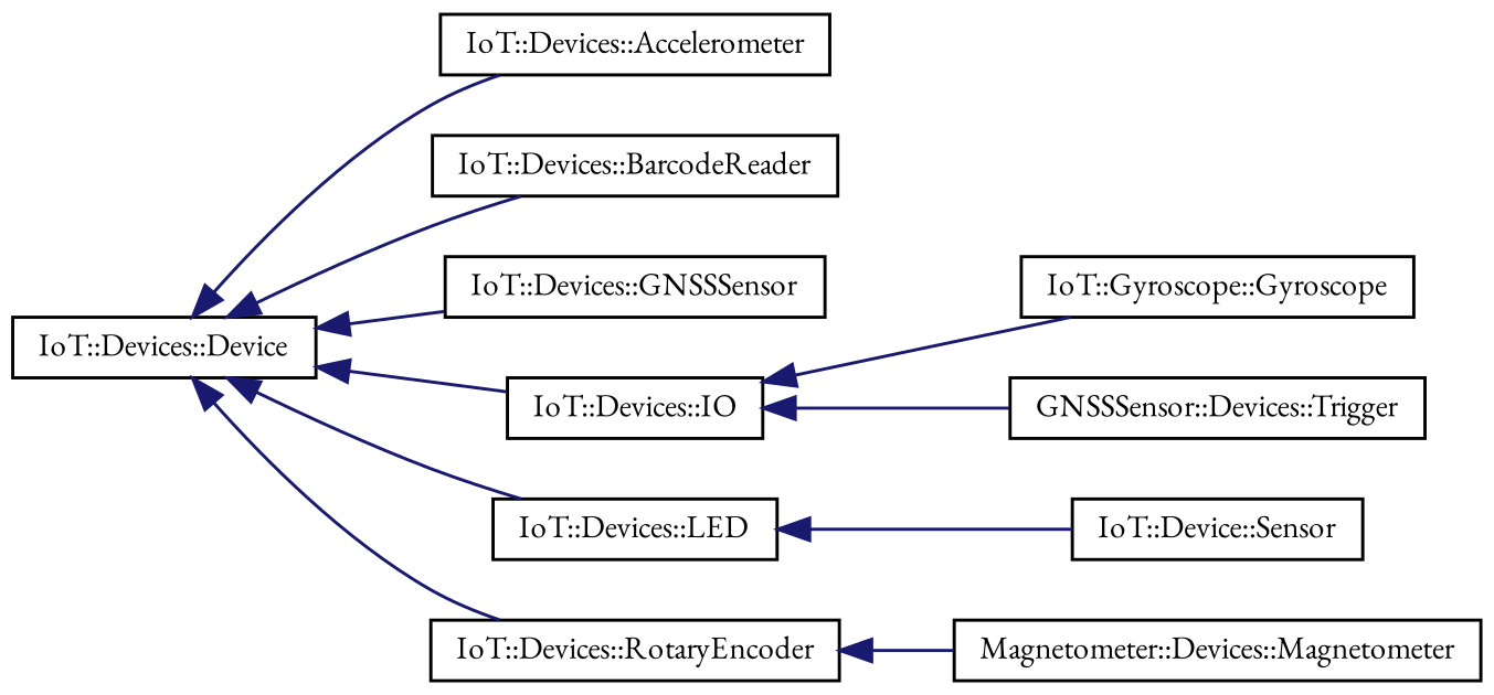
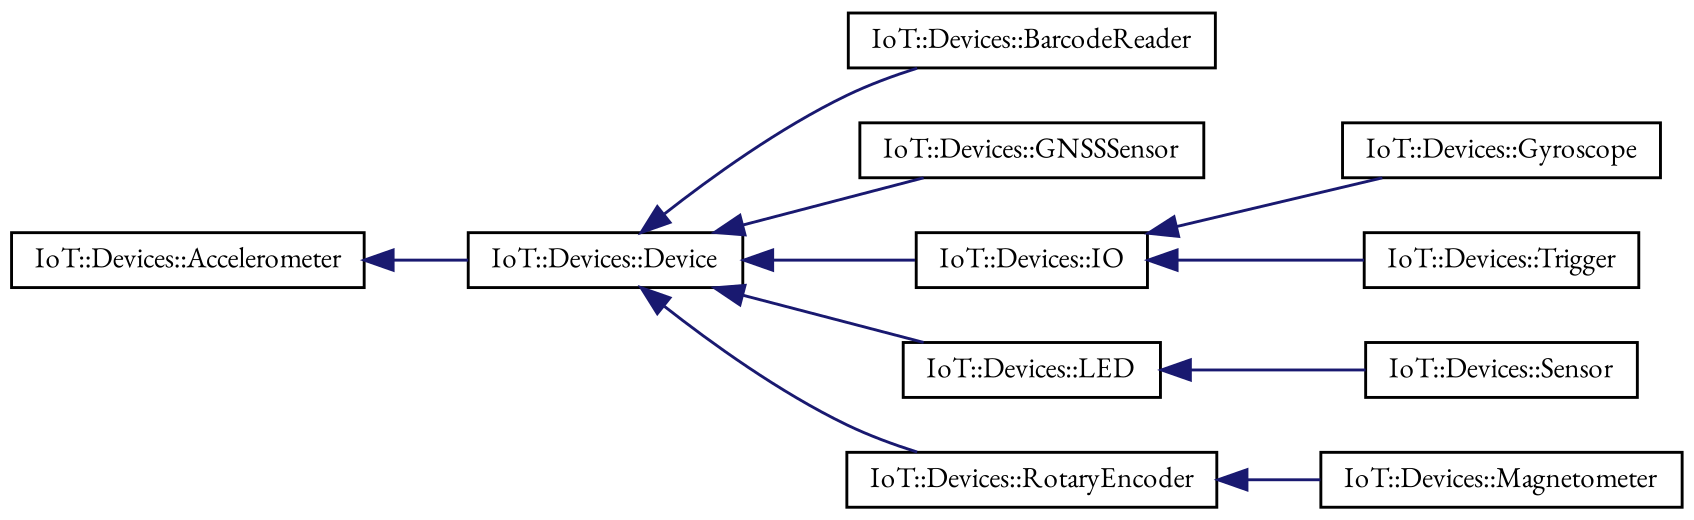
  digraph {
    fontname="EB Garamond"
    rankdir=LR
    node [color=black fillcolor=white fontname="EB Garamond" fontsize=10 shape=record style=filled]
    edge [color=midnightblue dir=back fontname="EB Garamond" fontsize=10 labelfontname=Helvetica labelfontsize=10 style=solid]
    n1 [height=0.2 label="IoT::Devices::Device" width=0.4]
    n2 [height=0.2 label="IoT::Devices::Accelerometer" width=0.4]
    n3 [height=0.2 label="IoT::Devices::BarcodeReader" width=0.4]
    n4 [height=0.2 label="IoT::Devices::GNSSSensor" width=0.4]
    n5 [height=0.2 label="IoT::Devices::IO" width=0.4]
    n6 [height=0.2 label="IoT::Devices::LED" width=0.4]
    n7 [height=0.2 label="IoT::Devices::RotaryEncoder" width=0.4]
-   n8 [height=0.2 label="IoT::Gyroscope::Gyroscope" width=0.4]
-   n9 [height=0.2 label="GNSSSensor::Devices::Trigger" width=0.4]
-   n10 [height=0.2 label="IoT::Device::Sensor" width=0.4]
-   n11 [height=0.2 label="Magnetometer::Devices::Magnetometer" width=0.4]
-   n1 -> n2
+   n8 [height=0.2 label="IoT::Devices::Gyroscope" width=0.4]
+   n9 [height=0.2 label="IoT::Devices::Trigger" width=0.4]
+   n10 [height=0.2 label="IoT::Devices::Sensor" width=0.4]
+   n11 [height=0.2 label="IoT::Devices::Magnetometer" width=0.4]
+   n2 -> n1
    n1 -> n3
    n1 -> n4
    n1 -> n5
    n1 -> n6
    n1 -> n7
    n5 -> n8
    n5 -> n9
    n6 -> n10
    n7 -> n11
  }
